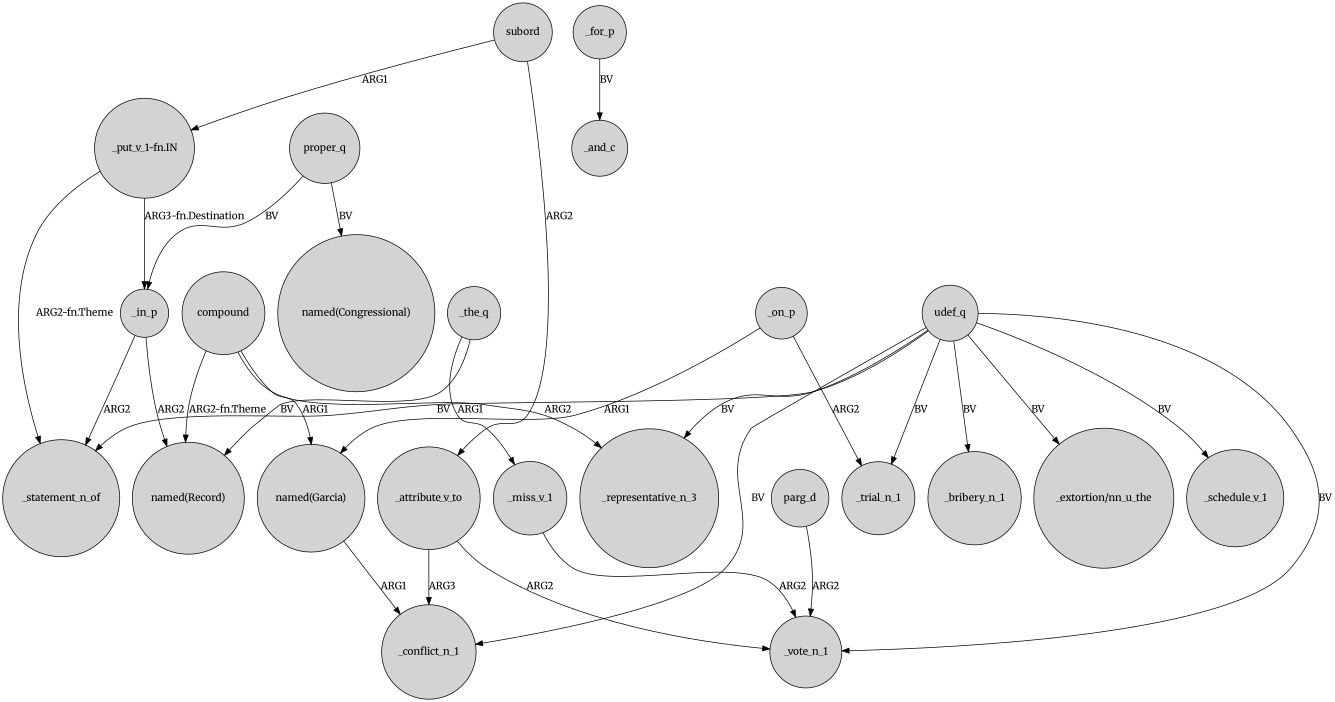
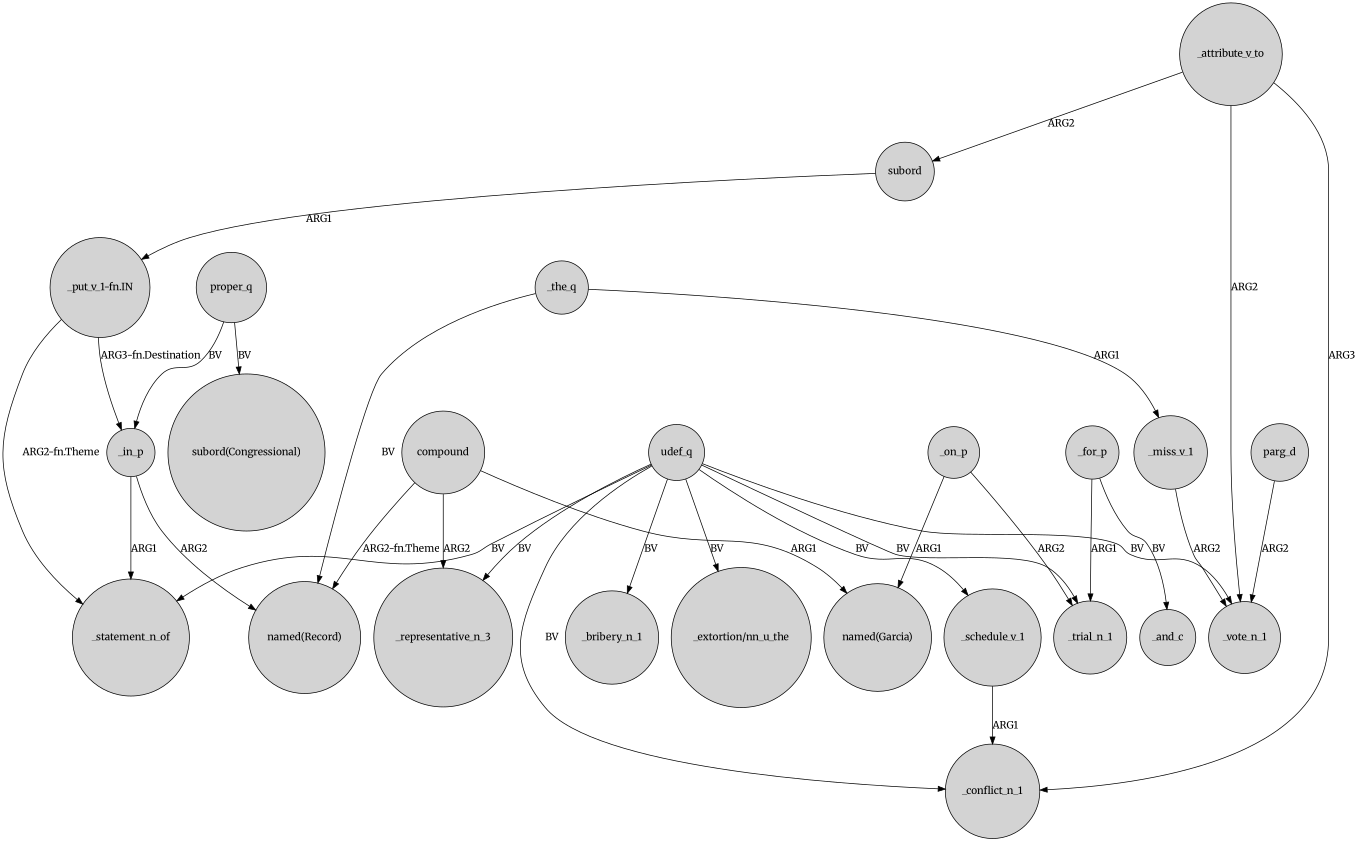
  digraph {
    fontname=Merriweather
    node [fontname=Merriweather shape=circle style=filled]
    edge [fontname=Merriweather]
    subord
    "_put_v_1-fn.IN"
    _attribute_v_to
    _statement_n_of
    _in_p
    _conflict_n_1
    _vote_n_1
    "named(Record)"
    udef_q
    _bribery_n_1
    n11 [label=_representative_n_3]
    n12 [label="_extortion/nn_u_the"]
    _trial_n_1
    _schedule_v_1
    compound
    "named(Garcia)"
    _for_p
    _and_c
    parg_d
    _miss_v_1
    _the_q
    _on_p
    proper_q
-   "named(Congressional)"
+   "named(Congressional)" [label="subord(Congressional)"]
    subord -> "_put_v_1-fn.IN" [label=ARG1]
-   subord -> _attribute_v_to [label=ARG2]
+   _attribute_v_to -> subord [label=ARG2]
    "_put_v_1-fn.IN" -> _statement_n_of [label="ARG2-fn.Theme"]
    "_put_v_1-fn.IN" -> _in_p [label="ARG3-fn.Destination"]
    _attribute_v_to -> _conflict_n_1 [label=ARG3]
    _attribute_v_to -> _vote_n_1 [label=ARG2]
-   _in_p -> _statement_n_of [label=ARG2]
+   _in_p -> _statement_n_of [label=ARG1]
    _in_p -> "named(Record)" [label=ARG2]
    udef_q -> _statement_n_of [label=BV]
    udef_q -> _conflict_n_1 [label=BV]
    udef_q -> _vote_n_1 [label=BV]
    udef_q -> _bribery_n_1 [label=BV]
    udef_q -> n11 [label=BV]
    udef_q -> n12 [label=BV]
    udef_q -> _trial_n_1 [label=BV]
    udef_q -> _schedule_v_1 [label=BV]
-   "named(Garcia)" -> _conflict_n_1 [label=ARG1]
+   _schedule_v_1 -> _conflict_n_1 [label=ARG1]
    compound -> "named(Record)" [label="ARG2-fn.Theme"]
    compound -> n11 [label=ARG2]
    compound -> "named(Garcia)" [label=ARG1]
+   _for_p -> _trial_n_1 [label=ARG1]
    _for_p -> _and_c [label=BV]
    parg_d -> _vote_n_1 [label=ARG2]
    _miss_v_1 -> _vote_n_1 [label=ARG2]
    _the_q -> "named(Record)" [label=BV]
    _the_q -> _miss_v_1 [label=ARG1]
    _on_p -> _trial_n_1 [label=ARG2]
    _on_p -> "named(Garcia)" [label=ARG1]
    proper_q -> _in_p [label=BV]
    proper_q -> "named(Congressional)" [label=BV]
  }
